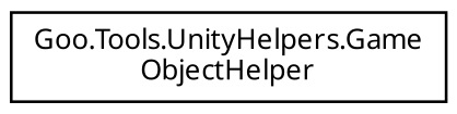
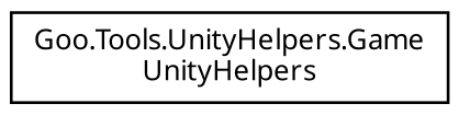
  digraph {
    rankdir=LR
-   n1 [color=black fillcolor=white fontname=Calibrii fontsize=10 height=0.2 label="Goo.Tools.UnityHelpers.Game\lObjectHelper" shape=record style=filled width=0.4]
+   n1 [color=black fillcolor=white fontname=Calibrii fontsize=10 height=0.2 label="Goo.Tools.UnityHelpers.Game\lUnityHelpers" shape=record style=filled width=0.4]
  }
